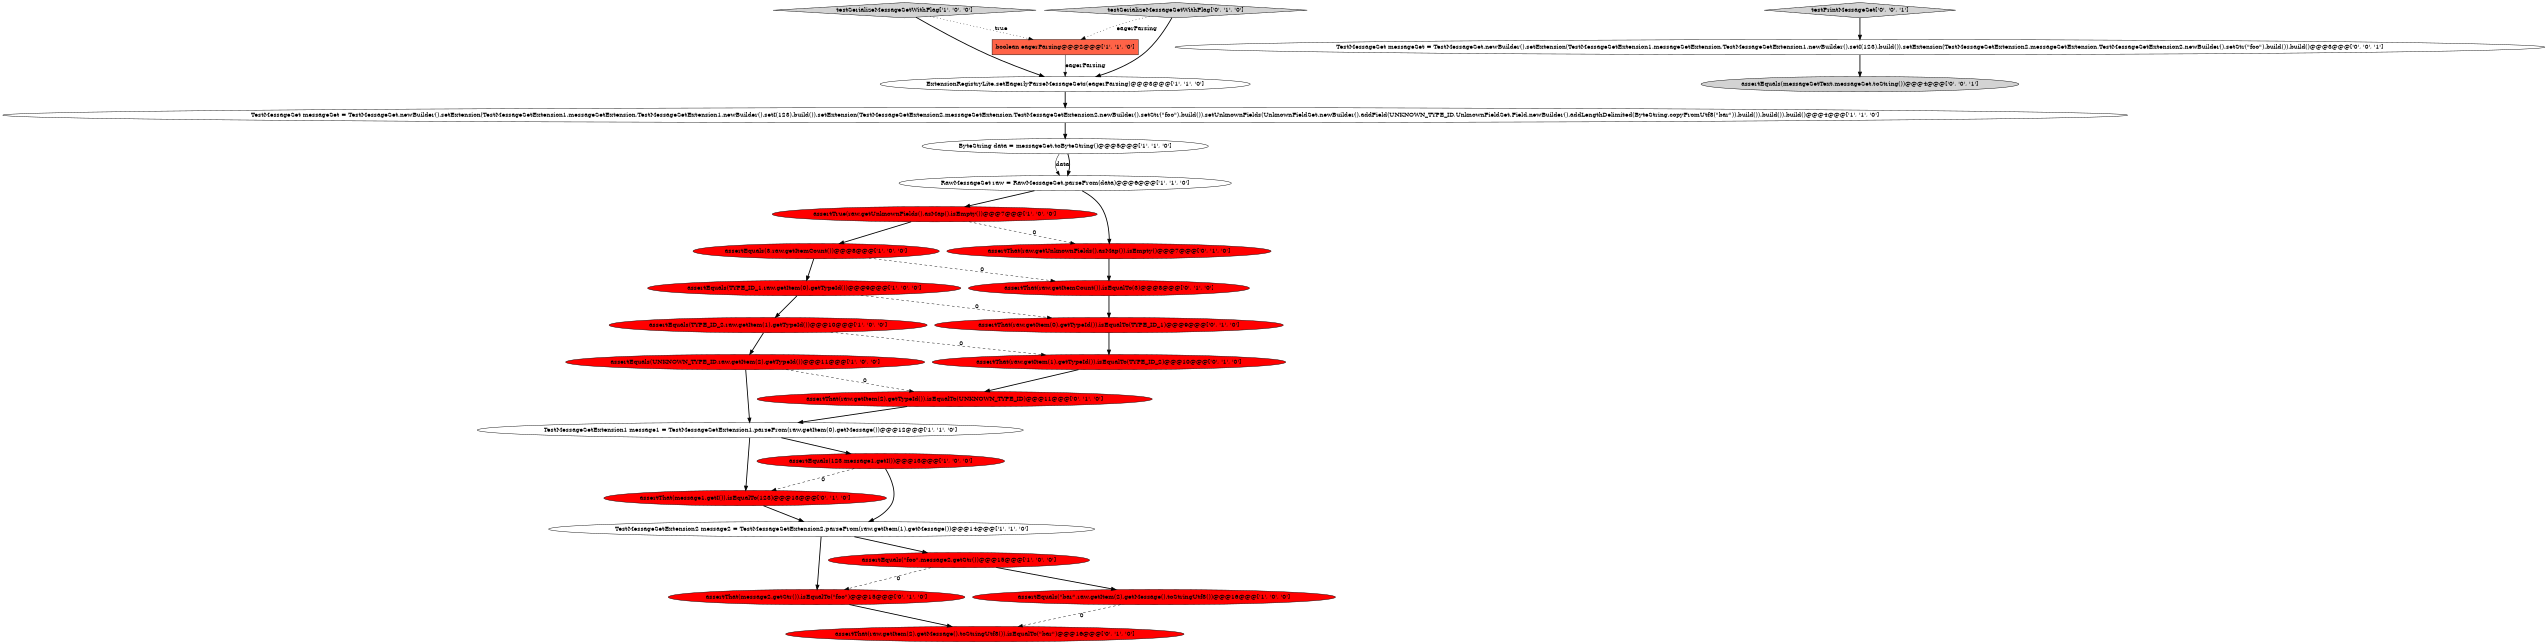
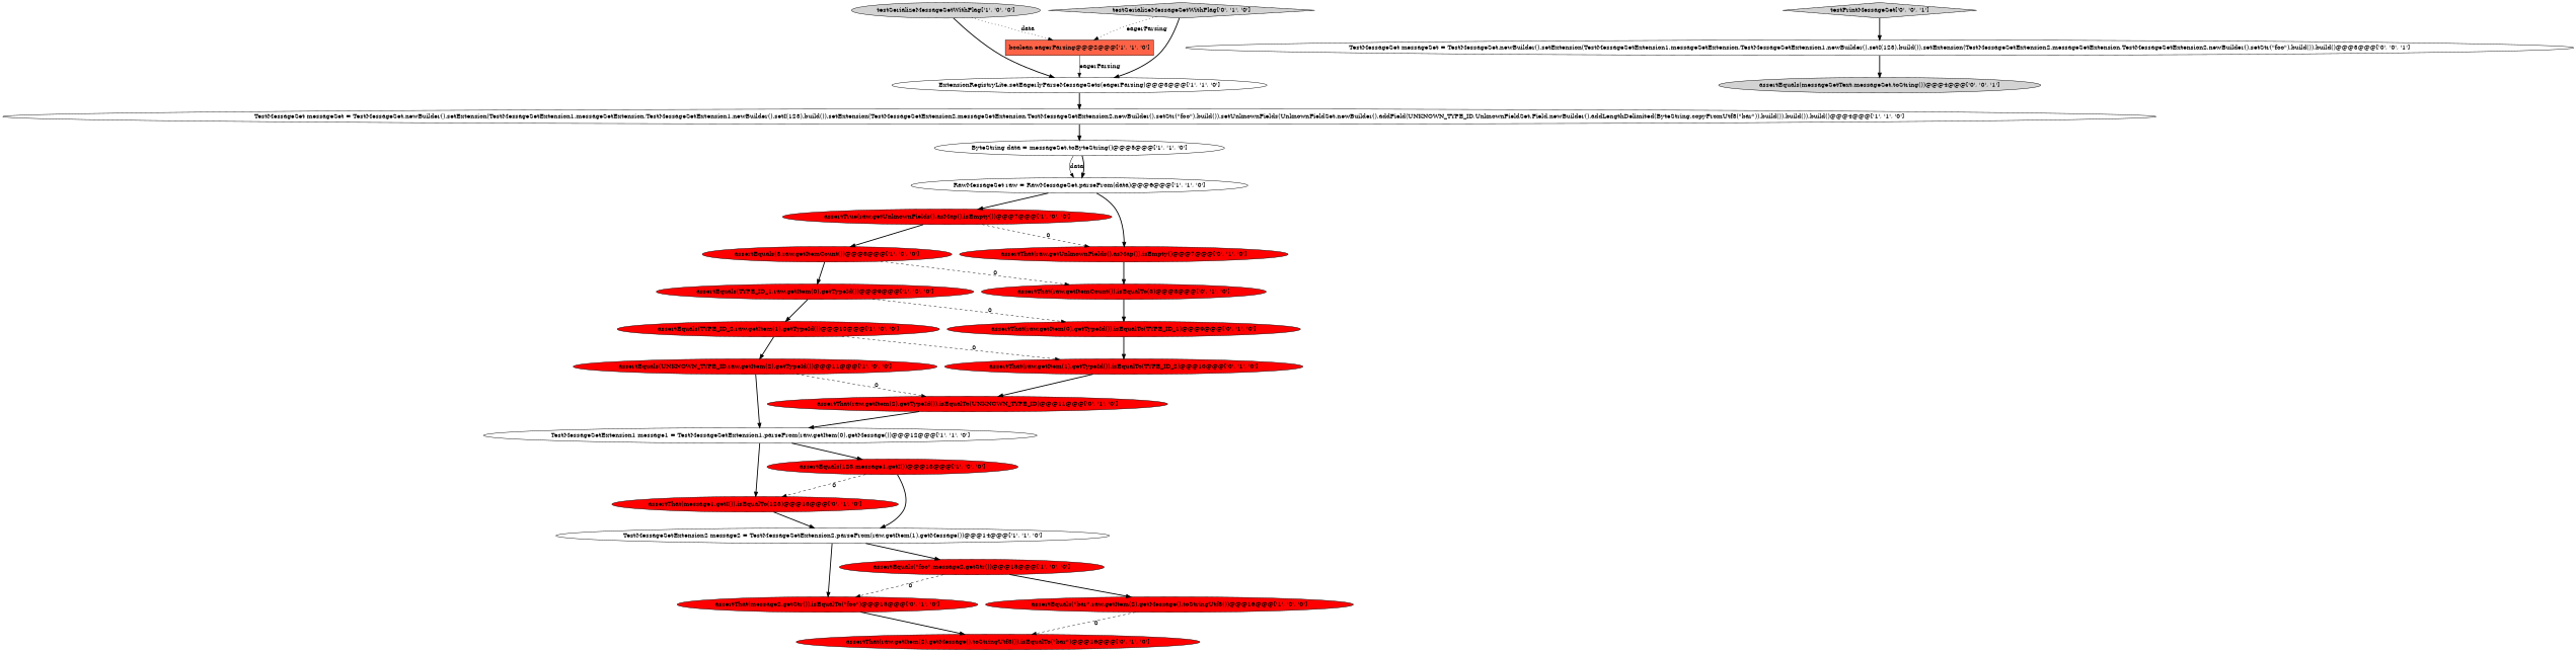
  digraph {
    node [fillcolor=red shape=ellipse style=filled]
    edge [style=bold]
    n1 [label="assertEquals(3,raw.getItemCount())@@@8@@@['1', '0', '0']"]
    n2 [label="assertThat(raw.getItemCount()).isEqualTo(3)@@@8@@@['0', '1', '0']"]
    n3 [label="assertEquals(TYPE_ID_1,raw.getItem(0).getTypeId())@@@9@@@['1', '0', '0']"]
    n4 [label="assertThat(raw.getItem(0).getTypeId()).isEqualTo(TYPE_ID_1)@@@9@@@['0', '1', '0']"]
    n5 [label="assertEquals(TYPE_ID_2,raw.getItem(1).getTypeId())@@@10@@@['1', '0', '0']"]
    n6 [label="assertThat(raw.getItem(1).getTypeId()).isEqualTo(TYPE_ID_2)@@@10@@@['0', '1', '0']"]
    n7 [fillcolor=white label="TestMessageSet messageSet = TestMessageSet.newBuilder().setExtension(TestMessageSetExtension1.messageSetExtension,TestMessageSetExtension1.newBuilder().setI(123).build()).setExtension(TestMessageSetExtension2.messageSetExtension,TestMessageSetExtension2.newBuilder().setStr(\"foo\").build()).build()@@@3@@@['0', '0', '1']"]
    n8 [fillcolor=lightgray label="assertEquals(messageSetText,messageSet.toString())@@@4@@@['0', '0', '1']"]
    n9 [label="assertThat(message1.getI()).isEqualTo(123)@@@13@@@['0', '1', '0']"]
    n10 [fillcolor=white label="TestMessageSetExtension2 message2 = TestMessageSetExtension2.parseFrom(raw.getItem(1).getMessage())@@@14@@@['1', '1', '0']"]
    n11 [label="assertThat(message2.getStr()).isEqualTo(\"foo\")@@@15@@@['0', '1', '0']"]
    n12 [label="assertEquals(\"foo\",message2.getStr())@@@15@@@['1', '0', '0']"]
    n13 [fillcolor=white label="RawMessageSet raw = RawMessageSet.parseFrom(data)@@@6@@@['1', '1', '0']"]
    n14 [label="assertTrue(raw.getUnknownFields().asMap().isEmpty())@@@7@@@['1', '0', '0']"]
    n15 [label="assertThat(raw.getUnknownFields().asMap()).isEmpty()@@@7@@@['0', '1', '0']"]
    n16 [label="assertEquals(\"bar\",raw.getItem(2).getMessage().toStringUtf8())@@@16@@@['1', '0', '0']"]
    n17 [label="assertThat(raw.getItem(2).getMessage().toStringUtf8()).isEqualTo(\"bar\")@@@16@@@['0', '1', '0']"]
    n18 [fillcolor=white label="ExtensionRegistryLite.setEagerlyParseMessageSets(eagerParsing)@@@3@@@['1', '1', '0']"]
    n19 [fillcolor=white label="TestMessageSet messageSet = TestMessageSet.newBuilder().setExtension(TestMessageSetExtension1.messageSetExtension,TestMessageSetExtension1.newBuilder().setI(123).build()).setExtension(TestMessageSetExtension2.messageSetExtension,TestMessageSetExtension2.newBuilder().setStr(\"foo\").build()).setUnknownFields(UnknownFieldSet.newBuilder().addField(UNKNOWN_TYPE_ID,UnknownFieldSet.Field.newBuilder().addLengthDelimited(ByteString.copyFromUtf8(\"bar\")).build()).build()).build()@@@4@@@['1', '1', '0']"]
    n20 [fillcolor=white label="ByteString data = messageSet.toByteString()@@@5@@@['1', '1', '0']"]
    n21 [label="assertEquals(UNKNOWN_TYPE_ID,raw.getItem(2).getTypeId())@@@11@@@['1', '0', '0']"]
    n22 [label="assertThat(raw.getItem(2).getTypeId()).isEqualTo(UNKNOWN_TYPE_ID)@@@11@@@['0', '1', '0']"]
    n23 [fillcolor=white label="TestMessageSetExtension1 message1 = TestMessageSetExtension1.parseFrom(raw.getItem(0).getMessage())@@@12@@@['1', '1', '0']"]
    n24 [fillcolor=lightgray label="testPrintMessageSet['0', '0', '1']" shape=diamond]
    n25 [label="assertEquals(123,message1.getI())@@@13@@@['1', '0', '0']"]
    n26 [fillcolor=tomato label="boolean eagerParsing@@@2@@@['1', '1', '0']" shape=box]
-   n27 [fillcolor=lightgray label="testSerializeMessageSetWithFlag['1', '0', '0']" shape=diamond]
+   n27 [fillcolor=lightgray label="testSerializeMessageSetWithFlag['1', '0', '0']"]
    n28 [fillcolor=lightgray label="testSerializeMessageSetWithFlag['0', '1', '0']" shape=diamond]
    n1 -> n2 [label=0 style=dashed]
    n1 -> n3
    n2 -> n4
    n3 -> n4 [label=0 style=dashed]
    n3 -> n5
    n4 -> n6
    n5 -> n6 [label=0 style=dashed]
    n5 -> n21
    n6 -> n22
    n7 -> n8
    n9 -> n10
    n10 -> n11
    n10 -> n12
    n11 -> n17
    n12 -> n11 [label=0 style=dashed]
    n12 -> n16
    n13 -> n14
    n13 -> n15
    n14 -> n1
    n14 -> n15 [label=0 style=dashed]
    n15 -> n2
    n16 -> n17 [label=0 style=dashed]
    n18 -> n19
    n19 -> n20
    n20 -> n13 [label=data style=solid]
    n20 -> n13
    n21 -> n22 [label=0 style=dashed]
    n21 -> n23
    n22 -> n23
    n23 -> n9
    n23 -> n25
    n24 -> n7
    n25 -> n9 [label=0 style=dashed]
    n25 -> n10
    n26 -> n18 [label=eagerParsing style=solid]
    n27 -> n18
-   n27 -> n26 [label=true style=dotted]
+   n27 -> n26 [label=data style=dotted]
    n28 -> n18
    n28 -> n26 [label=eagerParsing style=dotted]
  }
